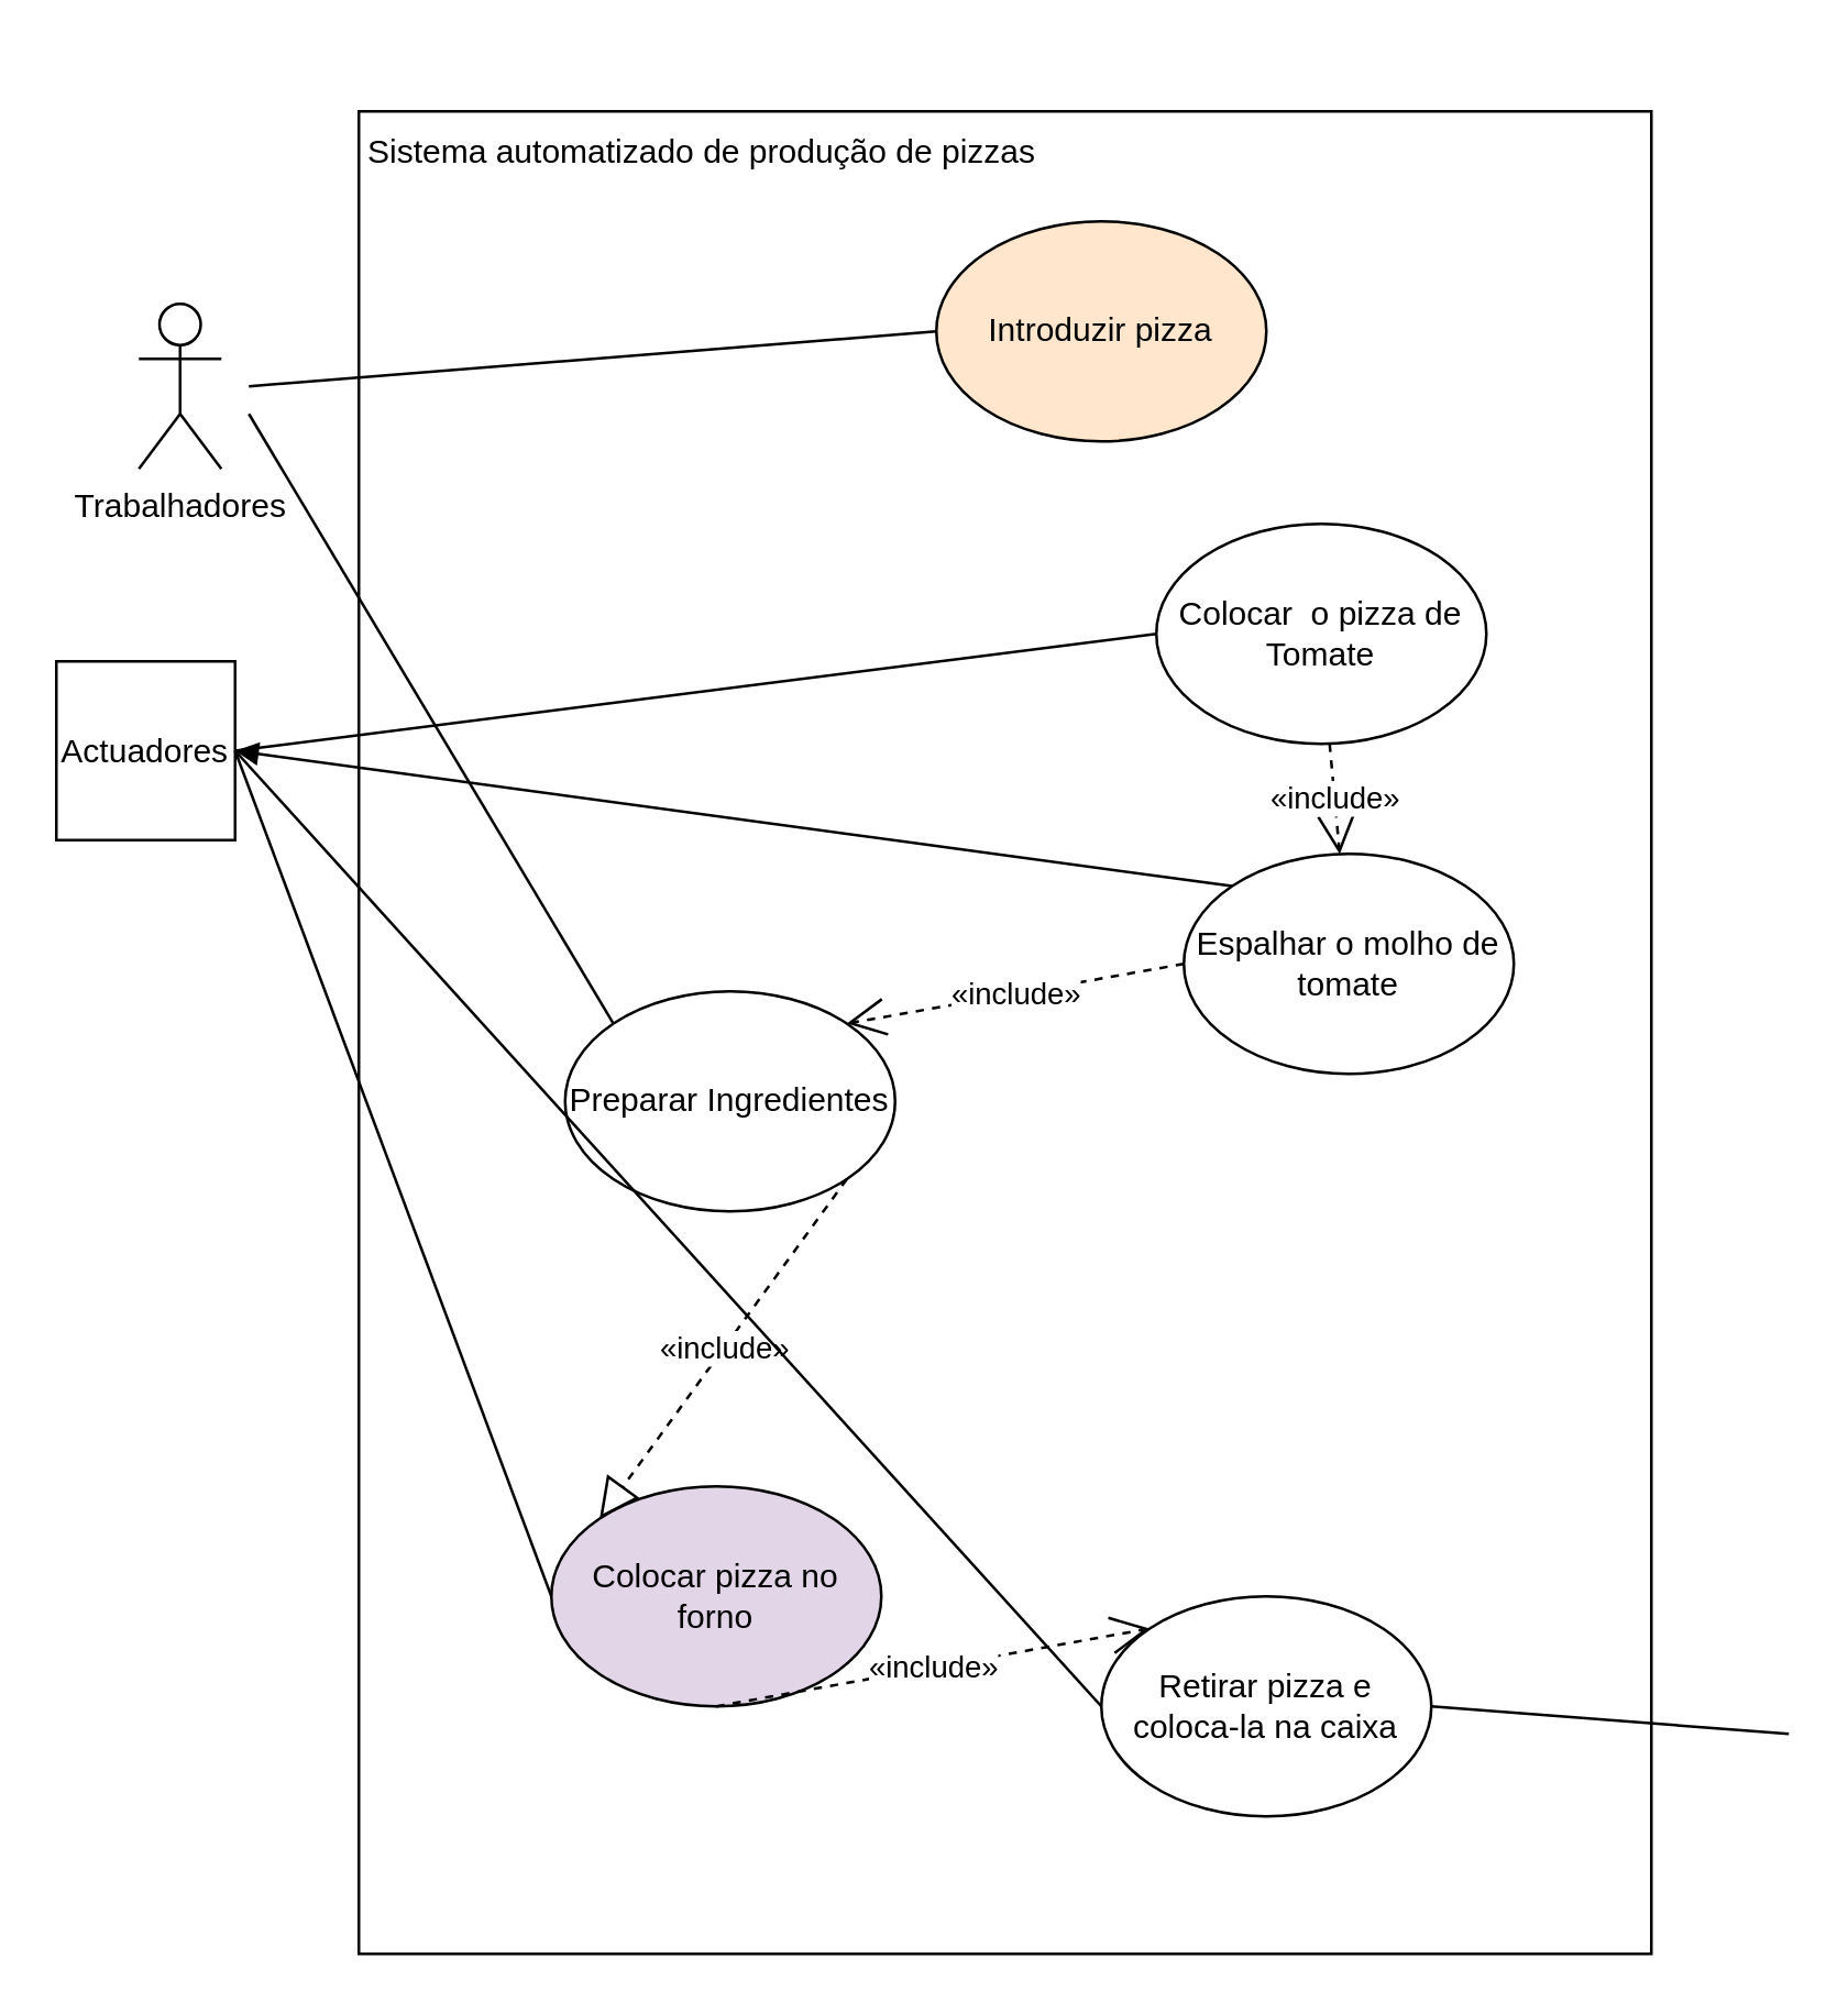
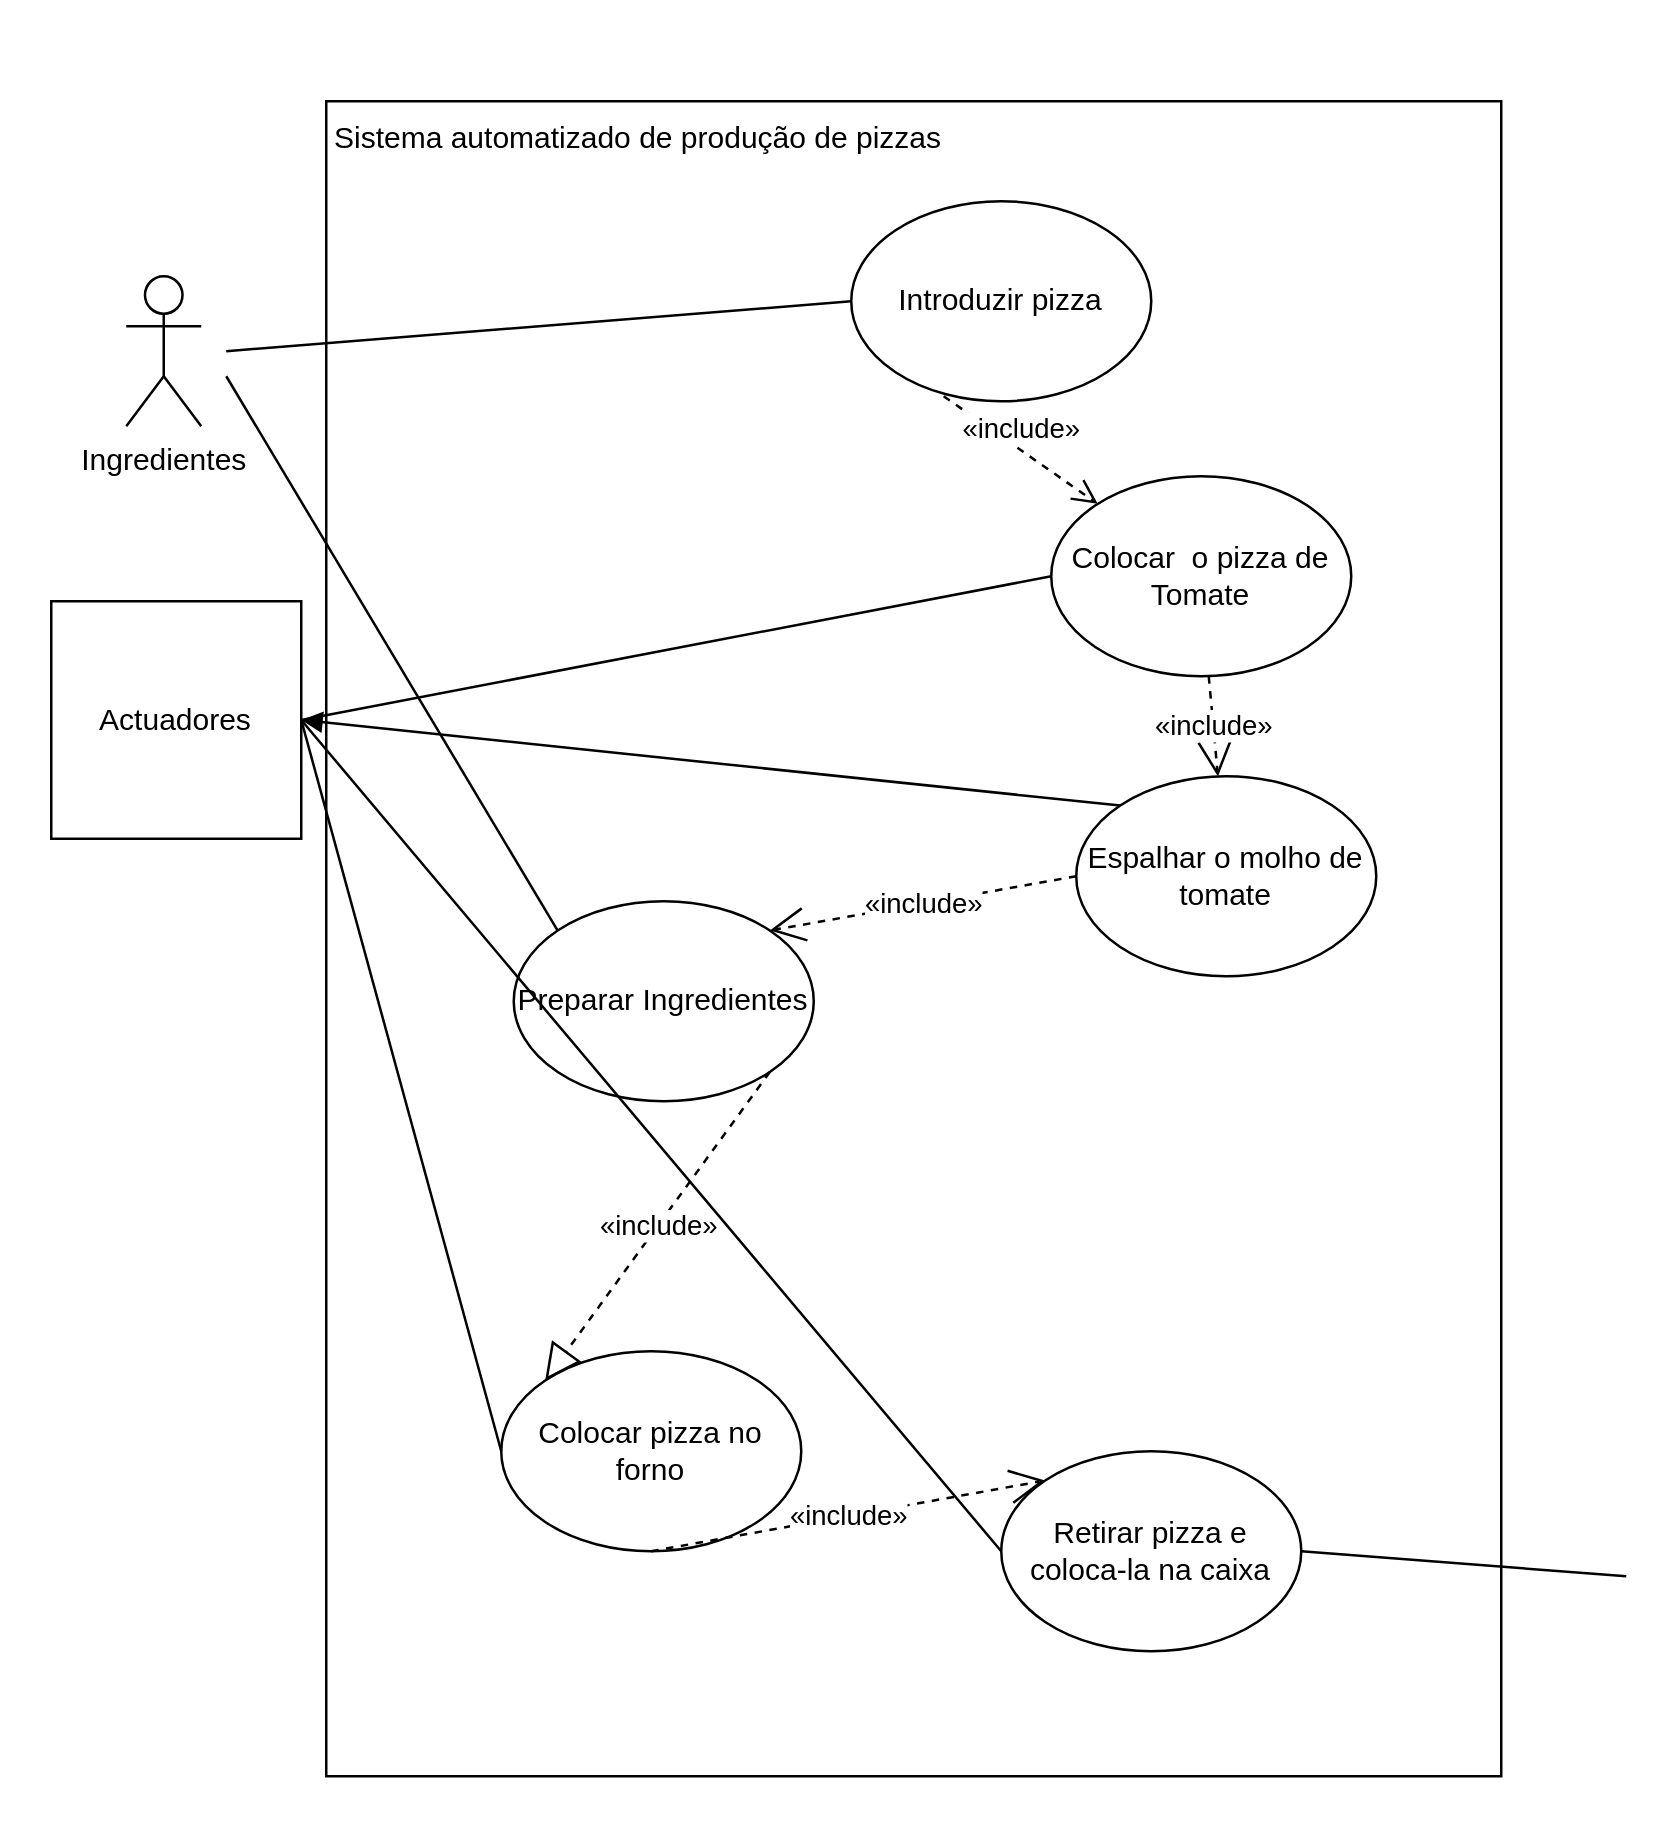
  <mxCell id="0" />
  <mxCell id="1" parent="0" />
  <mxCell id="2" value="" style="rounded=0;whiteSpace=wrap;html=1;" vertex="1" parent="1"><mxGeometry x="130" y="40" width="470" height="670" as="geometry" /></mxCell>
  <mxCell id="3" value="Sistema automatizado de produção de pizzas" style="text;html=1;strokeColor=none;fillColor=none;align=center;verticalAlign=middle;whiteSpace=wrap;rounded=0;" vertex="1" parent="1"><mxGeometry x="110" y="20" width="290" height="70" as="geometry" /></mxCell>
- <mxCell id="4" value="Introduzir pizza" style="ellipse;whiteSpace=wrap;html=1;fillColor=#ffe6cc;" vertex="1" parent="1"><mxGeometry x="340" y="80" width="120" height="80" as="geometry" /></mxCell>
- <mxCell id="5" value="Trabalhadores" style="shape=umlActor;verticalLabelPosition=bottom;verticalAlign=top;html=1;outlineConnect=0;" vertex="1" parent="1"><mxGeometry x="50" y="110" width="30" height="60" as="geometry" /></mxCell>
- <mxCell id="6" value="Actuadores" style="whiteSpace=wrap;html=1;aspect=fixed;" vertex="1" parent="1"><mxGeometry x="20" y="240" width="65" height="65" as="geometry" /></mxCell>
+ <mxCell id="4" value="Introduzir pizza" style="ellipse;whiteSpace=wrap;html=1;" vertex="1" parent="1"><mxGeometry x="340" y="80" width="120" height="80" as="geometry" /></mxCell>
+ <mxCell id="5" value="Ingredientes" style="shape=umlActor;verticalLabelPosition=bottom;verticalAlign=top;html=1;outlineConnect=0;" vertex="1" parent="1"><mxGeometry x="50" y="110" width="30" height="60" as="geometry" /></mxCell>
+ <mxCell id="6" value="Actuadores" style="whiteSpace=wrap;html=1;aspect=fixed;" vertex="1" parent="1"><mxGeometry x="20" y="240" width="100" height="95" as="geometry" /></mxCell>
  <mxCell id="7" value="" style="endArrow=none;html=1;exitX=0;exitY=0.5;exitDx=0;exitDy=0;" edge="1" parent="1" source="4"><mxGeometry width="50" height="50" relative="1" as="geometry"><mxPoint x="250" y="360" as="sourcePoint" /><mxPoint x="90" y="140" as="targetPoint" /></mxGeometry></mxCell>
  <mxCell id="8" value="Preparar Ingredientes" style="ellipse;whiteSpace=wrap;html=1;" vertex="1" parent="1"><mxGeometry x="205" y="360" width="120" height="80" as="geometry" /></mxCell>
  <mxCell id="9" value="Retirar pizza e coloca-la na caixa" style="ellipse;whiteSpace=wrap;html=1;" vertex="1" parent="1"><mxGeometry x="400" y="580" width="120" height="80" as="geometry" /></mxCell>
  <mxCell id="10" value="" style="endArrow=none;html=1;exitX=0;exitY=0;exitDx=0;exitDy=0;" edge="1" parent="1" source="8"><mxGeometry width="50" height="50" relative="1" as="geometry"><mxPoint x="250" y="360" as="sourcePoint" /><mxPoint x="90" y="150" as="targetPoint" /></mxGeometry></mxCell>
  <mxCell id="11" value="" style="endArrow=none;html=1;exitX=1;exitY=0.5;exitDx=0;exitDy=0;" edge="1" parent="1" source="9"><mxGeometry width="50" height="50" relative="1" as="geometry"><mxPoint x="250" y="360" as="sourcePoint" /><mxPoint x="650" y="630" as="targetPoint" /></mxGeometry></mxCell>
  <mxCell id="12" value="Colocar&amp;nbsp; o pizza de Tomate" style="ellipse;whiteSpace=wrap;html=1;" vertex="1" parent="1"><mxGeometry x="420" y="190" width="120" height="80" as="geometry" /></mxCell>
  <mxCell id="13" value="" style="endArrow=none;html=1;entryX=1;entryY=0.5;entryDx=0;entryDy=0;exitX=0;exitY=0.5;exitDx=0;exitDy=0;" edge="1" parent="1" source="12" target="6"><mxGeometry width="50" height="50" relative="1" as="geometry"><mxPoint x="250" y="350" as="sourcePoint" /><mxPoint x="300" y="300" as="targetPoint" /></mxGeometry></mxCell>
- <mxCell id="15" value="Colocar pizza no forno" style="ellipse;whiteSpace=wrap;html=1;fillColor=#e1d5e7;" vertex="1" parent="1"><mxGeometry x="200" y="540" width="120" height="80" as="geometry" /></mxCell>
+ <mxCell id="14" value="«include»" style="html=1;verticalAlign=bottom;endArrow=open;dashed=1;endSize=8;exitX=0.308;exitY=0.975;exitDx=0;exitDy=0;exitPerimeter=0;" edge="1" parent="1" source="4" target="12"><mxGeometry relative="1" as="geometry"><mxPoint x="340" y="319.5" as="sourcePoint" /><mxPoint x="260" y="319.5" as="targetPoint" /></mxGeometry></mxCell>
+ <mxCell id="15" value="Colocar pizza no forno" style="ellipse;whiteSpace=wrap;html=1;" vertex="1" parent="1"><mxGeometry x="200" y="540" width="120" height="80" as="geometry" /></mxCell>
  <mxCell id="16" value="«include»" style="endArrow=open;endSize=12;dashed=1;html=1;" edge="1" parent="1" source="12" target="19"><mxGeometry width="160" relative="1" as="geometry"><mxPoint x="190" y="320" as="sourcePoint" /><mxPoint x="350" y="320" as="targetPoint" /></mxGeometry></mxCell>
  <mxCell id="17" value="«include»" style="endArrow=block;dashed=1;endFill=0;endSize=12;html=1;exitX=1;exitY=1;exitDx=0;exitDy=0;entryX=0;entryY=0;entryDx=0;entryDy=0;" edge="1" parent="1" source="8" target="15"><mxGeometry width="160" relative="1" as="geometry"><mxPoint x="190" y="320" as="sourcePoint" /><mxPoint x="298" y="397" as="targetPoint" /></mxGeometry></mxCell>
  <mxCell id="18" value="«include»" style="endArrow=open;endSize=12;dashed=1;html=1;entryX=0;entryY=0;entryDx=0;entryDy=0;exitX=0.5;exitY=1;exitDx=0;exitDy=0;" edge="1" parent="1" source="15" target="9"><mxGeometry width="160" relative="1" as="geometry"><mxPoint x="270" y="560" as="sourcePoint" /><mxPoint x="430" y="560" as="targetPoint" /></mxGeometry></mxCell>
  <mxCell id="19" value="Espalhar o molho de tomate" style="ellipse;whiteSpace=wrap;html=1;" vertex="1" parent="1"><mxGeometry x="430" y="310" width="120" height="80" as="geometry" /></mxCell>
  <mxCell id="20" value="«include»" style="endArrow=open;endSize=12;dashed=1;html=1;entryX=1;entryY=0;entryDx=0;entryDy=0;exitX=0;exitY=0.5;exitDx=0;exitDy=0;" edge="1" parent="1" source="19" target="8"><mxGeometry width="160" relative="1" as="geometry"><mxPoint x="190" y="310" as="sourcePoint" /><mxPoint x="350" y="310" as="targetPoint" /></mxGeometry></mxCell>
  <mxCell id="21" value="" style="endArrow=block;html=1;entryX=1;entryY=0.5;entryDx=0;entryDy=0;exitX=0;exitY=0;exitDx=0;exitDy=0;" edge="1" parent="1" source="19" target="6"><mxGeometry width="50" height="50" relative="1" as="geometry"><mxPoint x="250" y="330" as="sourcePoint" /><mxPoint x="300" y="280" as="targetPoint" /></mxGeometry></mxCell>
  <mxCell id="22" value="" style="endArrow=none;html=1;exitX=1;exitY=0.5;exitDx=0;exitDy=0;entryX=0;entryY=0.5;entryDx=0;entryDy=0;" edge="1" parent="1" source="6" target="15"><mxGeometry width="50" height="50" relative="1" as="geometry"><mxPoint x="250" y="330" as="sourcePoint" /><mxPoint x="300" y="280" as="targetPoint" /></mxGeometry></mxCell>
  <mxCell id="23" value="" style="endArrow=none;html=1;entryX=1;entryY=0.5;entryDx=0;entryDy=0;exitX=0;exitY=0.5;exitDx=0;exitDy=0;" edge="1" parent="1" source="9" target="6"><mxGeometry width="50" height="50" relative="1" as="geometry"><mxPoint x="250" y="330" as="sourcePoint" /><mxPoint x="300" y="280" as="targetPoint" /></mxGeometry></mxCell>
